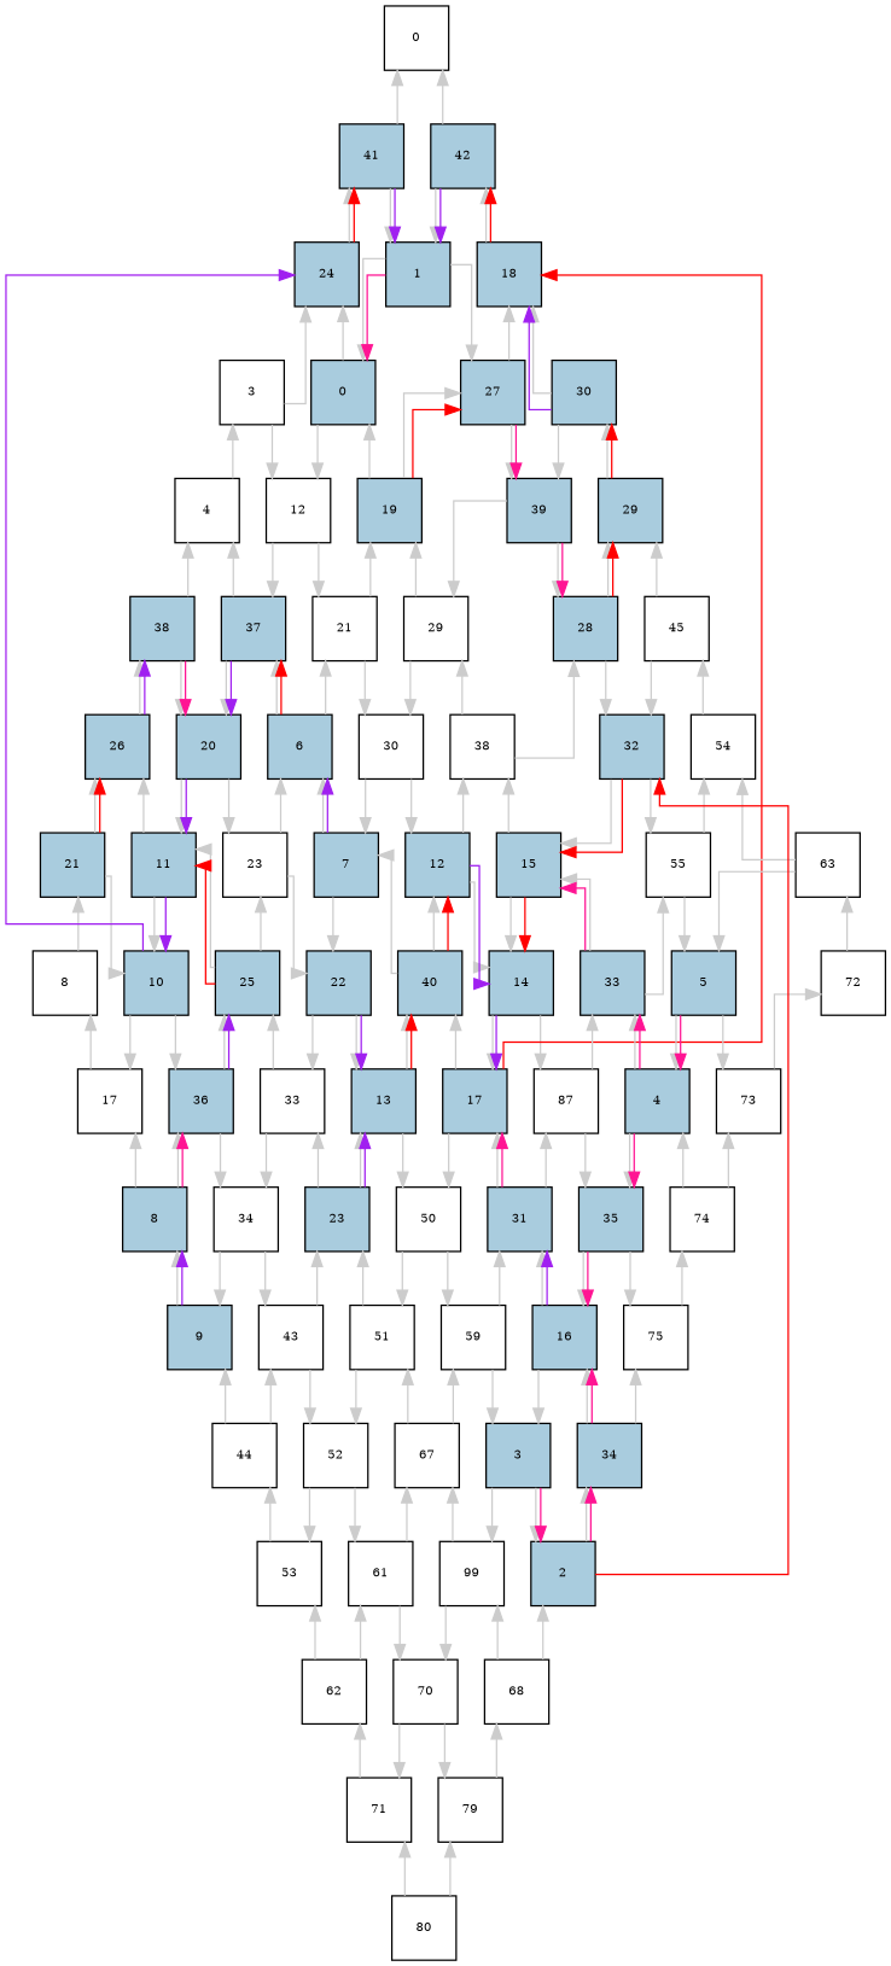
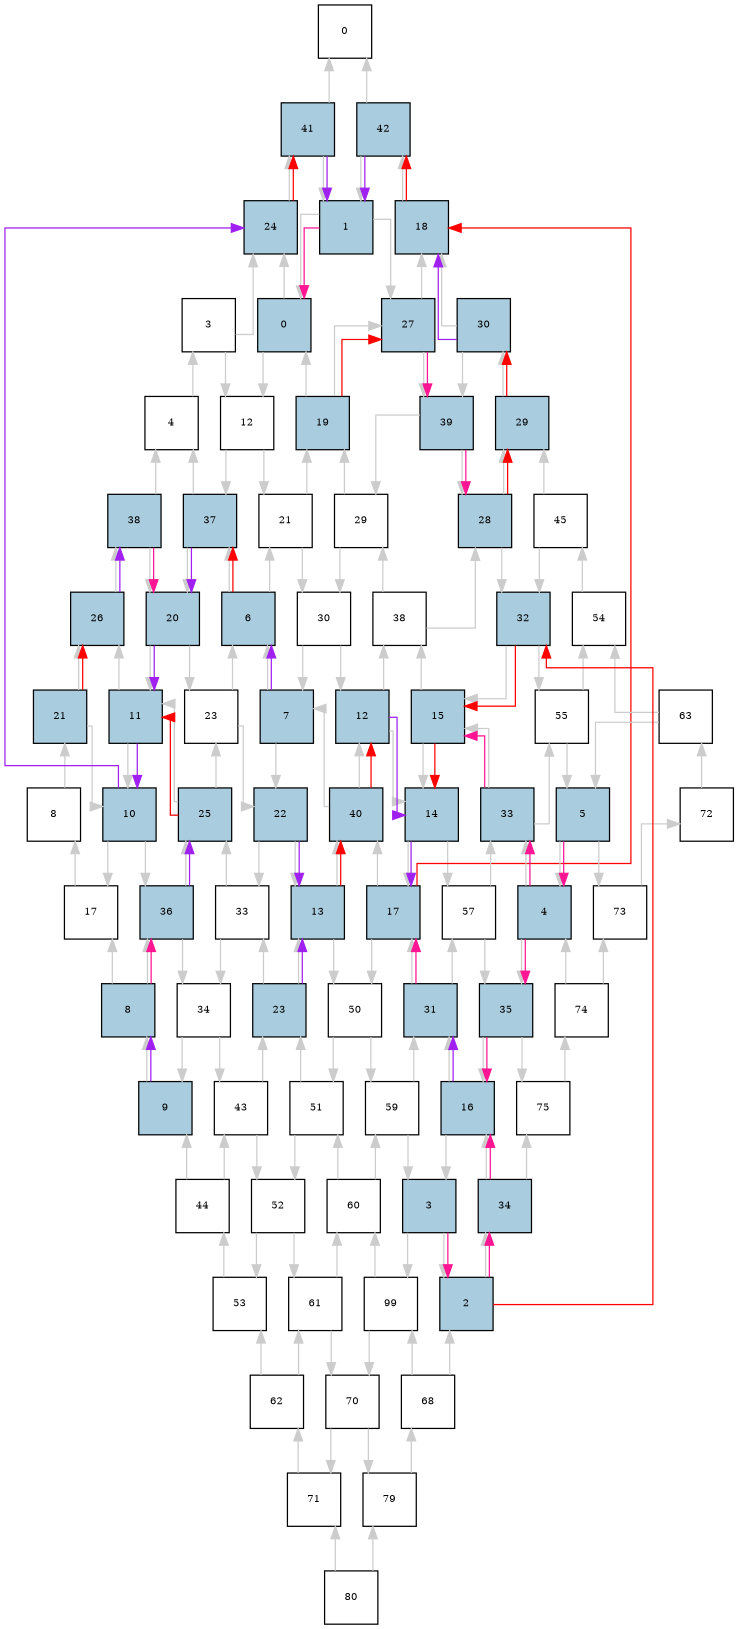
  digraph {
    rank=same
    rankdir=TB
    splines=ortho
    node [fillcolor="#a9ccde" fixedsize=true fontsize=8 shape=square style=filled]
    edge [constraint=false style=vis]
    0 [fillcolor="#ffffff" width=0.6]
    n2 [label=41 width=0.6]
    n3 [label=42 width=0.6]
    n4 [label=24 width=0.6]
    n5 [label=1 width=0.6]
    n6 [label=18 width=0.6]
    3 [fillcolor="#ffffff" width=0.6]
    n8 [label=0 width=0.6]
    n9 [label=27 width=0.6]
    4 [fillcolor="#ffffff" width=0.6]
    12 [fillcolor="#ffffff" width=0.6]
    n12 [label=19 width=0.6]
    n13 [label=38 width=0.6]
    n14 [label=37 width=0.6]
    21 [fillcolor="#ffffff" width=0.6]
    n16 [label=26 width=0.6]
    n17 [label=20 width=0.6]
    n18 [label=6 width=0.6]
    n19 [label=21 width=0.6]
    n20 [label=11 width=0.6]
    23 [fillcolor="#ffffff" width=0.6]
    8 [fillcolor="#ffffff" width=0.6]
    n23 [label=10 width=0.6]
    n24 [label=25 width=0.6]
    17 [fillcolor="#ffffff" width=0.6]
    n26 [label=36 width=0.6]
    n27 [label=8 width=0.6]
    n28 [label=30 width=0.6]
    n29 [label=39 width=0.6]
    29 [fillcolor="#ffffff" width=0.6]
    30 [fillcolor="#ffffff" width=0.6]
    n32 [label=7 width=0.6]
    n33 [label=22 width=0.6]
    33 [fillcolor="#ffffff" width=0.6]
    34 [fillcolor="#ffffff" width=0.6]
    n36 [label=9 width=0.6]
    n37 [label=29 width=0.6]
    n38 [label=28 width=0.6]
    38 [fillcolor="#ffffff" width=0.6]
    n40 [label=12 width=0.6]
    n41 [label=40 width=0.6]
    n42 [label=13 width=0.6]
    n43 [label=23 width=0.6]
    43 [fillcolor="#ffffff" width=0.6]
    44 [fillcolor="#ffffff" width=0.6]
    45 [fillcolor="#ffffff" width=0.6]
    n47 [label=32 width=0.6]
    n48 [label=15 width=0.6]
    n49 [label=14 width=0.6]
    n50 [label=17 width=0.6]
    50 [fillcolor="#ffffff" width=0.6]
    51 [fillcolor="#ffffff" width=0.6]
    52 [fillcolor="#ffffff" width=0.6]
    53 [fillcolor="#ffffff" width=0.6]
    54 [fillcolor="#ffffff" width=0.6]
    55 [fillcolor="#ffffff" width=0.6]
    n57 [label=33 width=0.6]
-   57 [fillcolor="#ffffff" width=0.6 label=87]
+   57 [fillcolor="#ffffff" width=0.6]
    n59 [label=31 width=0.6]
    59 [fillcolor="#ffffff" width=0.6]
-   60 [fillcolor="#ffffff" width=0.6 label=67]
+   60 [fillcolor="#ffffff" width=0.6]
    61 [fillcolor="#ffffff" width=0.6]
    62 [fillcolor="#ffffff" width=0.6]
    63 [fillcolor="#ffffff" width=0.6]
    n65 [label=5 width=0.6]
    n66 [label=4 width=0.6]
    n67 [label=35 width=0.6]
    n68 [label=16 width=0.6]
    n69 [label=3 width=0.6]
    n70 [fillcolor="#ffffff" label=99 width=0.6]
    70 [fillcolor="#ffffff" width=0.6]
    71 [fillcolor="#ffffff" width=0.6]
    72 [fillcolor="#ffffff" width=0.6]
    73 [fillcolor="#ffffff" width=0.6]
    74 [fillcolor="#ffffff" width=0.6]
    75 [fillcolor="#ffffff" width=0.6]
    n77 [label=34 width=0.6]
    n78 [label=2 width=0.6]
    n79 [fillcolor="#ffffff" label=68 width=0.6]
    79 [fillcolor="#ffffff" width=0.6]
    80 [fillcolor="#ffffff" width=0.6]
    0 -> n2 [constraint=true style=invis]
    0 -> n3 [constraint=true style=invis]
    n2 -> 0 [color="#cccccc"]
    n2 -> n4 [constraint=true style=invis]
    n2 -> n5 [color="#cccccc"]
    n2 -> n5 [color=purple]
    n2 -> n5 [constraint=true style=invis]
    n3 -> 0 [color="#cccccc"]
    n3 -> n5 [color="#cccccc"]
    n3 -> n5 [color=purple]
    n3 -> n5 [constraint=true style=invis]
    n3 -> n6 [constraint=true style=invis]
    n4 -> n2 [color="#cccccc"]
    n4 -> n2 [color=red]
    n4 -> 3 [constraint=true style=invis]
    n4 -> n8 [constraint=true style=invis]
    n5 -> n8 [color="#cccccc"]
    n5 -> n8 [color=deeppink]
    n5 -> n8 [constraint=true style=invis]
    n5 -> n9 [color="#cccccc"]
    n5 -> n9 [constraint=true style=invis]
    n6 -> n3 [color="#cccccc"]
    n6 -> n3 [color=red]
    n6 -> n9 [constraint=true style=invis]
    n6 -> n28 [constraint=true style=invis]
    3 -> n4 [color="#cccccc"]
    3 -> 4 [constraint=true style=invis]
    3 -> 12 [color="#cccccc"]
    3 -> 12 [constraint=true style=invis]
    n8 -> n4 [color="#cccccc"]
    n8 -> 12 [color="#cccccc"]
    n8 -> 12 [constraint=true style=invis]
    n8 -> n12 [constraint=true style=invis]
    n9 -> n6 [color="#cccccc"]
    n9 -> n12 [constraint=true style=invis]
    n9 -> n29 [color="#cccccc"]
    n9 -> n29 [color=deeppink]
    n9 -> n29 [constraint=true style=invis]
    4 -> 3 [color="#cccccc"]
    4 -> n13 [constraint=true style=invis]
    4 -> n14 [constraint=true style=invis]
    12 -> n14 [color="#cccccc"]
    12 -> n14 [constraint=true style=invis]
    12 -> 21 [color="#cccccc"]
    12 -> 21 [constraint=true style=invis]
    n12 -> n8 [color="#cccccc"]
    n12 -> n9 [color="#cccccc"]
    n12 -> n9 [color=red]
    n12 -> 21 [constraint=true style=invis]
    n12 -> 29 [constraint=true style=invis]
    n13 -> 4 [color="#cccccc"]
    n13 -> n16 [constraint=true style=invis]
    n13 -> n17 [color="#cccccc"]
    n13 -> n17 [color=deeppink]
    n13 -> n17 [constraint=true style=invis]
    n14 -> 4 [color="#cccccc"]
    n14 -> n17 [color="#cccccc"]
    n14 -> n17 [color=purple]
    n14 -> n17 [constraint=true style=invis]
    n14 -> n18 [constraint=true style=invis]
    21 -> n12 [color="#cccccc"]
    21 -> n18 [constraint=true style=invis]
    21 -> 30 [color="#cccccc"]
    21 -> 30 [constraint=true style=invis]
    n16 -> n13 [color="#cccccc"]
    n16 -> n13 [color=purple]
    n16 -> n19 [constraint=true style=invis]
    n16 -> n20 [constraint=true style=invis]
    n17 -> n20 [color="#cccccc"]
    n17 -> n20 [color=purple]
    n17 -> n20 [constraint=true style=invis]
    n17 -> 23 [color="#cccccc"]
    n17 -> 23 [constraint=true style=invis]
    n18 -> n14 [color="#cccccc"]
    n18 -> n14 [color=red]
    n18 -> 21 [color="#cccccc"]
    n18 -> 23 [constraint=true style=invis]
    n18 -> n32 [constraint=true style=invis]
    n19 -> n16 [color="#cccccc"]
    n19 -> n16 [color=red]
    n19 -> 8 [constraint=true style=invis]
    n19 -> n23 [color="#cccccc"]
    n19 -> n23 [constraint=true style=invis]
    n20 -> n16 [color="#cccccc"]
    n20 -> n23 [color="#cccccc"]
    n20 -> n23 [color=purple]
    n20 -> n23 [constraint=true style=invis]
    n20 -> n24 [constraint=true style=invis]
    23 -> n18 [color="#cccccc"]
    23 -> n24 [constraint=true style=invis]
    23 -> n33 [color="#cccccc"]
    23 -> n33 [constraint=true style=invis]
    8 -> n19 [color="#cccccc"]
    8 -> 17 [constraint=true style=invis]
    n23 -> n4 [color=purple]
    n23 -> 17 [color="#cccccc"]
    n23 -> 17 [constraint=true style=invis]
    n23 -> n26 [color="#cccccc"]
    n23 -> n26 [constraint=true style=invis]
    n24 -> n20 [color="#cccccc"]
    n24 -> n20 [color=red]
    n24 -> 23 [color="#cccccc"]
    n24 -> n26 [constraint=true style=invis]
    n24 -> 33 [constraint=true style=invis]
    17 -> 8 [color="#cccccc"]
    17 -> n27 [constraint=true style=invis]
    n26 -> n24 [color="#cccccc"]
    n26 -> n24 [color=purple]
    n26 -> n27 [constraint=true style=invis]
    n26 -> 34 [color="#cccccc"]
    n26 -> 34 [constraint=true style=invis]
    n27 -> 17 [color="#cccccc"]
    n27 -> n26 [color="#cccccc"]
    n27 -> n26 [color=deeppink]
    n27 -> n36 [constraint=true style=invis]
    n28 -> n6 [color="#cccccc"]
    n28 -> n6 [color=purple]
    n28 -> n29 [color="#cccccc"]
    n28 -> n29 [constraint=true style=invis]
    n28 -> n37 [constraint=true style=invis]
    n29 -> 29 [color="#cccccc"]
    n29 -> 29 [constraint=true style=invis]
    n29 -> n38 [color="#cccccc"]
    n29 -> n38 [color=deeppink]
    n29 -> n38 [constraint=true style=invis]
    29 -> n12 [color="#cccccc"]
    29 -> 30 [color="#cccccc"]
    29 -> 30 [constraint=true style=invis]
    29 -> 38 [constraint=true style=invis]
    30 -> n32 [color="#cccccc"]
    30 -> n32 [constraint=true style=invis]
    30 -> n40 [color="#cccccc"]
    30 -> n40 [constraint=true style=invis]
    n32 -> n18 [color="#cccccc"]
    n32 -> n18 [color=purple]
    n32 -> n33 [color="#cccccc"]
    n32 -> n33 [constraint=true style=invis]
    n32 -> n41 [constraint=true style=invis]
    n33 -> 33 [color="#cccccc"]
    n33 -> 33 [constraint=true style=invis]
    n33 -> n42 [color="#cccccc"]
    n33 -> n42 [color=purple]
    n33 -> n42 [constraint=true style=invis]
    33 -> n24 [color="#cccccc"]
    33 -> 34 [color="#cccccc"]
    33 -> 34 [constraint=true style=invis]
    33 -> n43 [constraint=true style=invis]
    34 -> n36 [color="#cccccc"]
    34 -> n36 [constraint=true style=invis]
    34 -> 43 [color="#cccccc"]
    34 -> 43 [constraint=true style=invis]
    n36 -> n27 [color="#cccccc"]
    n36 -> n27 [color=purple]
    n36 -> 44 [constraint=true style=invis]
    n37 -> n28 [color="#cccccc"]
    n37 -> n28 [color=red]
    n37 -> n38 [constraint=true style=invis]
    n37 -> 45 [constraint=true style=invis]
    n38 -> n37 [color="#cccccc"]
    n38 -> n37 [color=red]
    n38 -> 38 [constraint=true style=invis]
    n38 -> n47 [color="#cccccc"]
    n38 -> n47 [constraint=true style=invis]
    38 -> 29 [color="#cccccc"]
    38 -> n38 [color="#cccccc"]
    38 -> n40 [constraint=true style=invis]
    38 -> n48 [constraint=true style=invis]
    n40 -> 38 [color="#cccccc"]
    n40 -> n41 [constraint=true style=invis]
    n40 -> n49 [color="#cccccc"]
    n40 -> n49 [color=purple]
    n40 -> n49 [constraint=true style=invis]
    n41 -> n32 [color="#cccccc"]
    n41 -> n40 [color="#cccccc"]
    n41 -> n40 [color=red]
    n41 -> n42 [constraint=true style=invis]
    n41 -> n50 [constraint=true style=invis]
    n42 -> n41 [color="#cccccc"]
    n42 -> n41 [color=red]
    n42 -> n43 [constraint=true style=invis]
    n42 -> 50 [color="#cccccc"]
    n42 -> 50 [constraint=true style=invis]
    n43 -> 33 [color="#cccccc"]
    n43 -> n42 [color="#cccccc"]
    n43 -> n42 [color=purple]
    n43 -> 43 [constraint=true style=invis]
    n43 -> 51 [constraint=true style=invis]
    43 -> n43 [color="#cccccc"]
    43 -> 44 [constraint=true style=invis]
    43 -> 52 [color="#cccccc"]
    43 -> 52 [constraint=true style=invis]
    44 -> n36 [color="#cccccc"]
    44 -> 43 [color="#cccccc"]
    44 -> 53 [constraint=true style=invis]
    45 -> n37 [color="#cccccc"]
    45 -> n47 [color="#cccccc"]
    45 -> n47 [constraint=true style=invis]
    45 -> 54 [constraint=true style=invis]
    n47 -> n48 [color="#cccccc"]
    n47 -> n48 [color=red]
    n47 -> n48 [constraint=true style=invis]
    n47 -> 55 [color="#cccccc"]
    n47 -> 55 [constraint=true style=invis]
    n48 -> 38 [color="#cccccc"]
    n48 -> n49 [color="#cccccc"]
    n48 -> n49 [color=red]
    n48 -> n49 [constraint=true style=invis]
    n48 -> n57 [constraint=true style=invis]
    n49 -> n50 [color="#cccccc"]
    n49 -> n50 [color=purple]
    n49 -> n50 [constraint=true style=invis]
    n49 -> 57 [color="#cccccc"]
    n49 -> 57 [constraint=true style=invis]
    n50 -> n6 [color=red]
    n50 -> n41 [color="#cccccc"]
    n50 -> 50 [color="#cccccc"]
    n50 -> 50 [constraint=true style=invis]
    n50 -> n59 [constraint=true style=invis]
    50 -> 51 [color="#cccccc"]
    50 -> 51 [constraint=true style=invis]
    50 -> 59 [color="#cccccc"]
    50 -> 59 [constraint=true style=invis]
    51 -> n43 [color="#cccccc"]
    51 -> 52 [color="#cccccc"]
    51 -> 52 [constraint=true style=invis]
    51 -> 60 [constraint=true style=invis]
    52 -> 53 [color="#cccccc"]
    52 -> 53 [constraint=true style=invis]
    52 -> 61 [color="#cccccc"]
    52 -> 61 [constraint=true style=invis]
    53 -> 44 [color="#cccccc"]
    53 -> 62 [constraint=true style=invis]
    54 -> 45 [color="#cccccc"]
    54 -> 55 [constraint=true style=invis]
    54 -> 63 [constraint=true style=invis]
    55 -> 54 [color="#cccccc"]
    55 -> n57 [constraint=true style=invis]
    55 -> n65 [color="#cccccc"]
    55 -> n65 [constraint=true style=invis]
    n57 -> n48 [color="#cccccc"]
    n57 -> n48 [color=deeppink]
    n57 -> 55 [color="#cccccc"]
    n57 -> 57 [constraint=true style=invis]
    n57 -> n66 [constraint=true style=invis]
    57 -> n57 [color="#cccccc"]
    57 -> n59 [constraint=true style=invis]
    57 -> n67 [color="#cccccc"]
    57 -> n67 [constraint=true style=invis]
    n59 -> n50 [color="#cccccc"]
    n59 -> n50 [color=deeppink]
    n59 -> 57 [color="#cccccc"]
    n59 -> 59 [constraint=true style=invis]
    n59 -> n68 [constraint=true style=invis]
    59 -> n59 [color="#cccccc"]
    59 -> 60 [constraint=true style=invis]
    59 -> n69 [color="#cccccc"]
    59 -> n69 [constraint=true style=invis]
    60 -> 51 [color="#cccccc"]
    60 -> 59 [color="#cccccc"]
    60 -> 61 [constraint=true style=invis]
    60 -> n70 [constraint=true style=invis]
    61 -> 60 [color="#cccccc"]
    61 -> 62 [constraint=true style=invis]
    61 -> 70 [color="#cccccc"]
    61 -> 70 [constraint=true style=invis]
    62 -> 53 [color="#cccccc"]
    62 -> 61 [color="#cccccc"]
    62 -> 71 [constraint=true style=invis]
    63 -> 54 [color="#cccccc"]
    63 -> n65 [color="#cccccc"]
    63 -> n65 [constraint=true style=invis]
    63 -> 72 [constraint=true style=invis]
    n65 -> n66 [color="#cccccc"]
    n65 -> n66 [color=deeppink]
    n65 -> n66 [constraint=true style=invis]
    n65 -> 73 [color="#cccccc"]
    n65 -> 73 [constraint=true style=invis]
    n66 -> n57 [color="#cccccc"]
    n66 -> n57 [color=deeppink]
    n66 -> n67 [color="#cccccc"]
    n66 -> n67 [color=deeppink]
    n66 -> n67 [constraint=true style=invis]
    n66 -> 74 [constraint=true style=invis]
    n67 -> n68 [color="#cccccc"]
    n67 -> n68 [color=deeppink]
    n67 -> n68 [constraint=true style=invis]
    n67 -> 75 [color="#cccccc"]
    n67 -> 75 [constraint=true style=invis]
    n68 -> n59 [color="#cccccc"]
    n68 -> n59 [color=purple]
    n68 -> n69 [color="#cccccc"]
    n68 -> n69 [constraint=true style=invis]
    n68 -> n77 [constraint=true style=invis]
    n69 -> n70 [color="#cccccc"]
    n69 -> n70 [constraint=true style=invis]
    n69 -> n78 [color="#cccccc"]
    n69 -> n78 [color=deeppink]
    n69 -> n78 [constraint=true style=invis]
    n70 -> 60 [color="#cccccc"]
    n70 -> 70 [color="#cccccc"]
    n70 -> 70 [constraint=true style=invis]
    n70 -> n79 [constraint=true style=invis]
    70 -> 71 [color="#cccccc"]
    70 -> 71 [constraint=true style=invis]
    70 -> 79 [color="#cccccc"]
    70 -> 79 [constraint=true style=invis]
    71 -> 62 [color="#cccccc"]
    71 -> 80 [constraint=true style=invis]
    72 -> 63 [color="#cccccc"]
    72 -> 73 [constraint=true style=invis]
    73 -> 72 [color="#cccccc"]
    73 -> 74 [constraint=true style=invis]
    74 -> n66 [color="#cccccc"]
    74 -> 73 [color="#cccccc"]
    74 -> 75 [constraint=true style=invis]
    75 -> 74 [color="#cccccc"]
    75 -> n77 [constraint=true style=invis]
    n77 -> n68 [color="#cccccc"]
    n77 -> n68 [color=deeppink]
    n77 -> 75 [color="#cccccc"]
    n77 -> n78 [constraint=true style=invis]
    n78 -> n47 [color=red]
    n78 -> n77 [color="#cccccc"]
    n78 -> n77 [color=deeppink]
    n78 -> n79 [constraint=true style=invis]
    n79 -> n70 [color="#cccccc"]
    n79 -> n78 [color="#cccccc"]
    n79 -> 79 [constraint=true style=invis]
    79 -> n79 [color="#cccccc"]
    79 -> 80 [constraint=true style=invis]
    80 -> 71 [color="#cccccc"]
    80 -> 79 [color="#cccccc"]
  }
